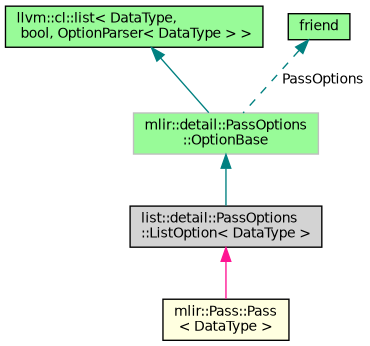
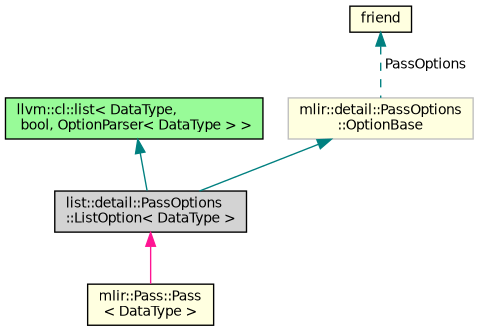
  digraph {
    rankdir=TB
    node [color=black fillcolor=lightyellow fontname=Helvetica fontsize=10 shape=record style=filled]
    edge [color=teal dir=back fontname=Helvetica fontsize=10 labelfontname=Helvetica labelfontsize=10 style=solid]
    n1 [fontcolor=black height=0.2 label="mlir::Pass::Pass\l\< DataType \>" width=0.4]
    n2 [fillcolor=lightgrey height=0.2 label="list::detail::PassOptions\l::ListOption\< DataType \>" width=0.4]
    n3 [fillcolor=palegreen height=0.2 label="llvm::cl::list\< DataType,\l bool, OptionParser\< DataType \> \>" width=0.4]
-   n4 [color=grey75 fillcolor=palegreen height=0.2 label="mlir::detail::PassOptions\l::OptionBase" width=0.4]
-   n5 [fillcolor=palegreen height=0.2 label=friend width=0.4]
+   n4 [color=grey75 height=0.2 label="mlir::detail::PassOptions\l::OptionBase" width=0.4]
+   n5 [height=0.2 label=friend width=0.4]
    n2 -> n1 [color=deeppink]
-   n3 -> n4
+   n3 -> n2
    n4 -> n2
    n5 -> n4 [label=" PassOptions" style=dashed]
  }
